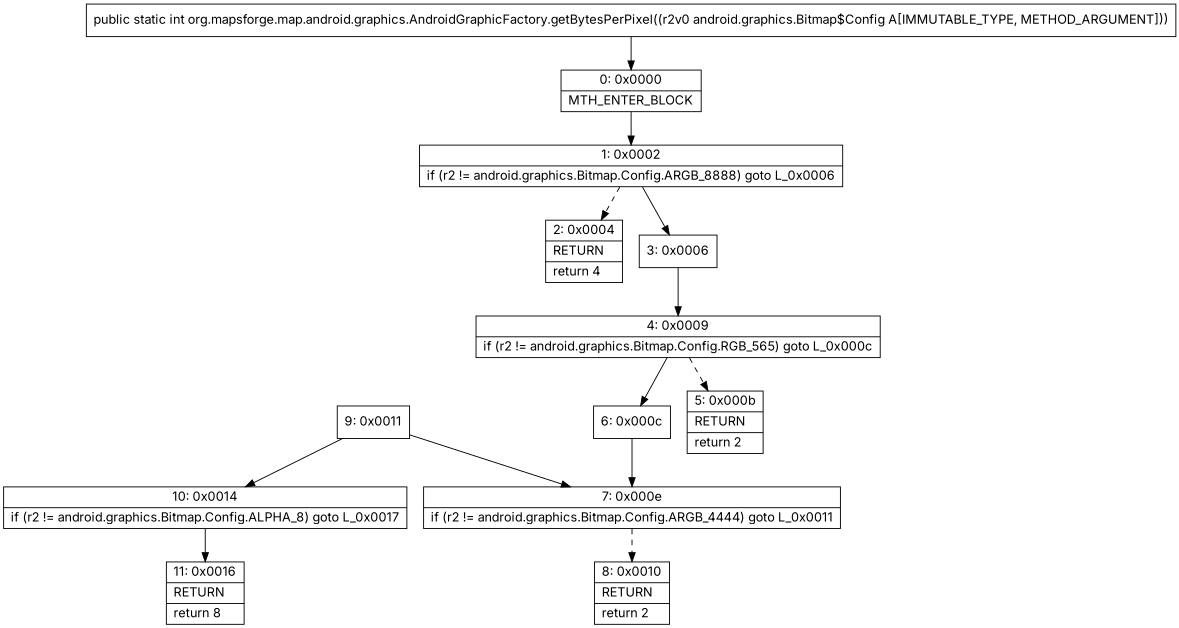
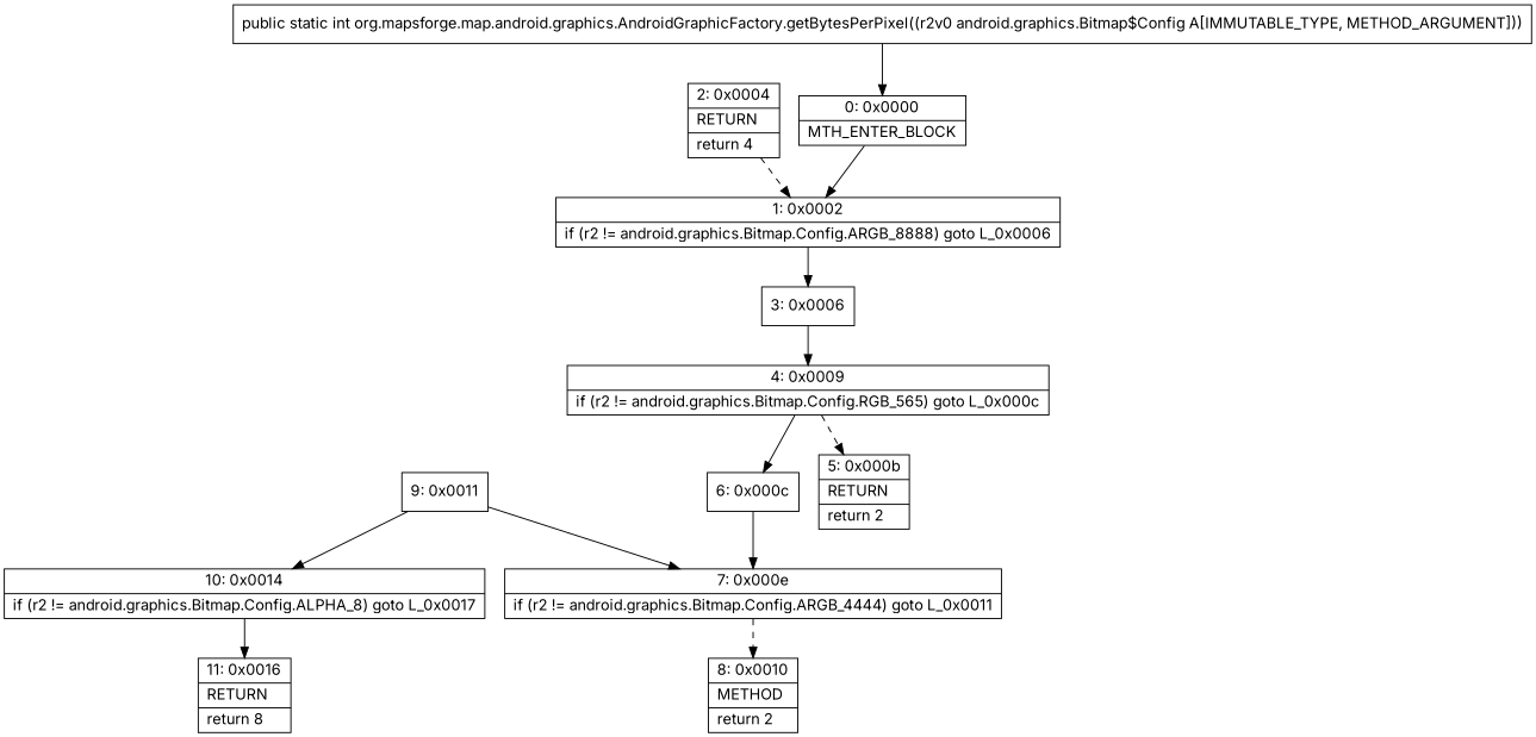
  digraph {
    fontname=Inter
    node [fontname=Inter shape=record]
    edge [fontname=Inter]
    n1 [label="{0\:\ 0x0000|MTH_ENTER_BLOCK\l}"]
    n2 [label="{1\:\ 0x0002|if (r2 != android.graphics.Bitmap.Config.ARGB_8888) goto L_0x0006\l}"]
    n3 [label="{2\:\ 0x0004|RETURN\l|return 4\l}"]
    n4 [label="{3\:\ 0x0006}"]
    n5 [label="{4\:\ 0x0009|if (r2 != android.graphics.Bitmap.Config.RGB_565) goto L_0x000c\l}"]
    n6 [label="{5\:\ 0x000b|RETURN\l|return 2\l}"]
    n7 [label="{6\:\ 0x000c}"]
    n8 [label="{7\:\ 0x000e|if (r2 != android.graphics.Bitmap.Config.ARGB_4444) goto L_0x0011\l}"]
-   n9 [label="{8\:\ 0x0010|RETURN\l|return 2\l}"]
+   n9 [label="{8\:\ 0x0010|METHOD\l|return 2\l}"]
    n10 [label="{9\:\ 0x0011}"]
    n11 [label="{10\:\ 0x0014|if (r2 != android.graphics.Bitmap.Config.ALPHA_8) goto L_0x0017\l}"]
    n12 [label="{11\:\ 0x0016|RETURN\l|return 8\l}"]
    n13 [label="{public static int org.mapsforge.map.android.graphics.AndroidGraphicFactory.getBytesPerPixel((r2v0 android.graphics.Bitmap$Config A[IMMUTABLE_TYPE, METHOD_ARGUMENT])) }"]
    n1 -> n2
-   n2 -> n3 [style=dashed]
+   n3 -> n2 [style=dashed]
    n2 -> n4
    n4 -> n5
    n5 -> n6 [style=dashed]
    n5 -> n7
    n7 -> n8
    n8 -> n9 [style=dashed]
    n10 -> n8
    n10 -> n11
    n11 -> n12 [style=solid]
    n13 -> n1
  }
